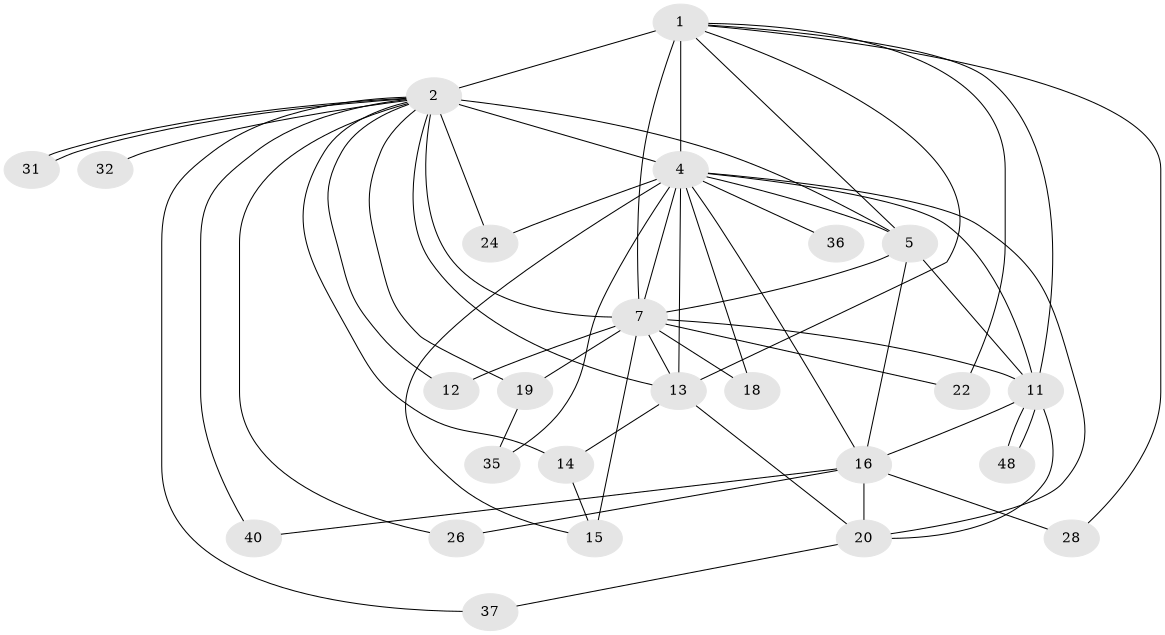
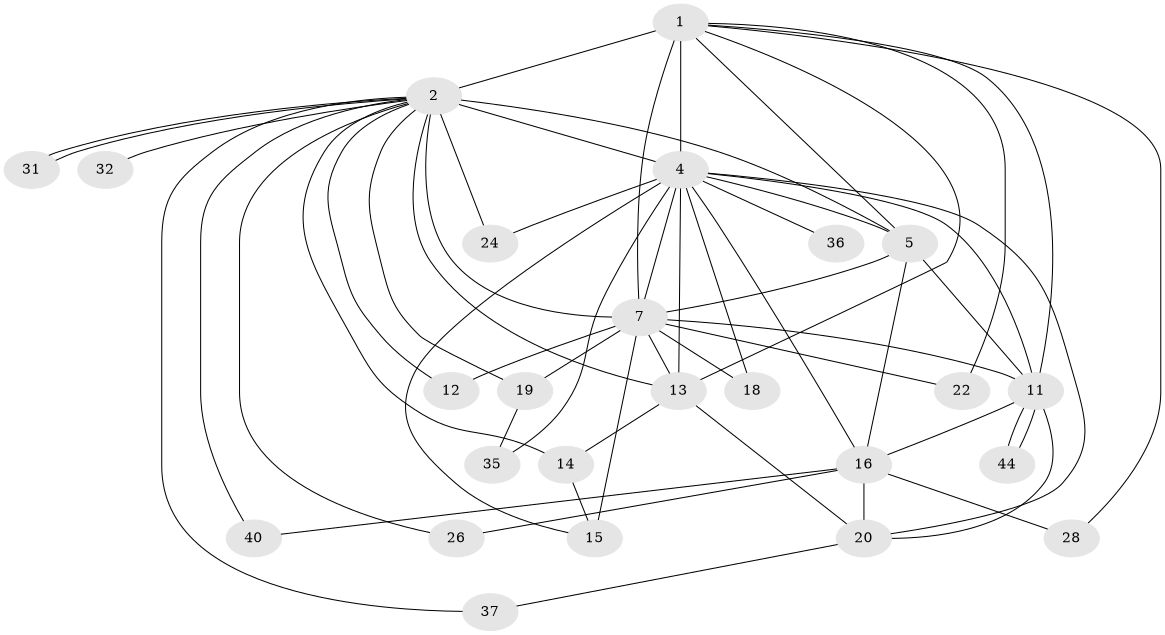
  graph {
    node [color=gray90 style=filled]
    1 [super="+34+3"]
    2 [super="+9+33"]
    4 [super="+6+50"]
    5
    7 [super="+23+10+30"]
    11
    13 [super="+29+21"]
    22 [super="+49"]
    28
    12
    14
    19
    24
    26
    31
    32
    37
    40
    15 [super="+25"]
    16 [super="+17"]
    18
    20 [super="+46+42"]
    35
    36
-   44 [label=48]
+   44
    1 -- 2 [weight=5]
    1 -- 4 [weight=6]
    1 -- 5 [weight=2]
    1 -- 7 [weight=5]
    1 -- 11
    1 -- 13
    1 -- 22 [weight=2]
    1 -- 28
    2 -- 4 [weight=6]
    2 -- 5 [weight=2]
    2 -- 7 [weight=6]
    2 -- 13 [weight=3]
    2 -- 12
    2 -- 14
    2 -- 19
    2 -- 24
    2 -- 26
    2 -- 31
    2 -- 31
    2 -- 32
    2 -- 37
    2 -- 40
    4 -- 5 [weight=3]
    4 -- 7 [weight=7]
    4 -- 11 [weight=2]
    4 -- 13
    4 -- 24
    4 -- 15
    4 -- 16
    4 -- 18
    4 -- 20
    4 -- 35
    4 -- 36
    5 -- 7 [weight=2]
    5 -- 11
    5 -- 16
    7 -- 11
    7 -- 13 [weight=2]
    7 -- 22
    7 -- 12
    7 -- 19
    7 -- 15 [weight=2]
    7 -- 18
    11 -- 16
    11 -- 20
    11 -- 44
    11 -- 44
    13 -- 14
    13 -- 20
    14 -- 15
    19 -- 35
    16 -- 28
    16 -- 26
    16 -- 40
    16 -- 20
    20 -- 37
  }
